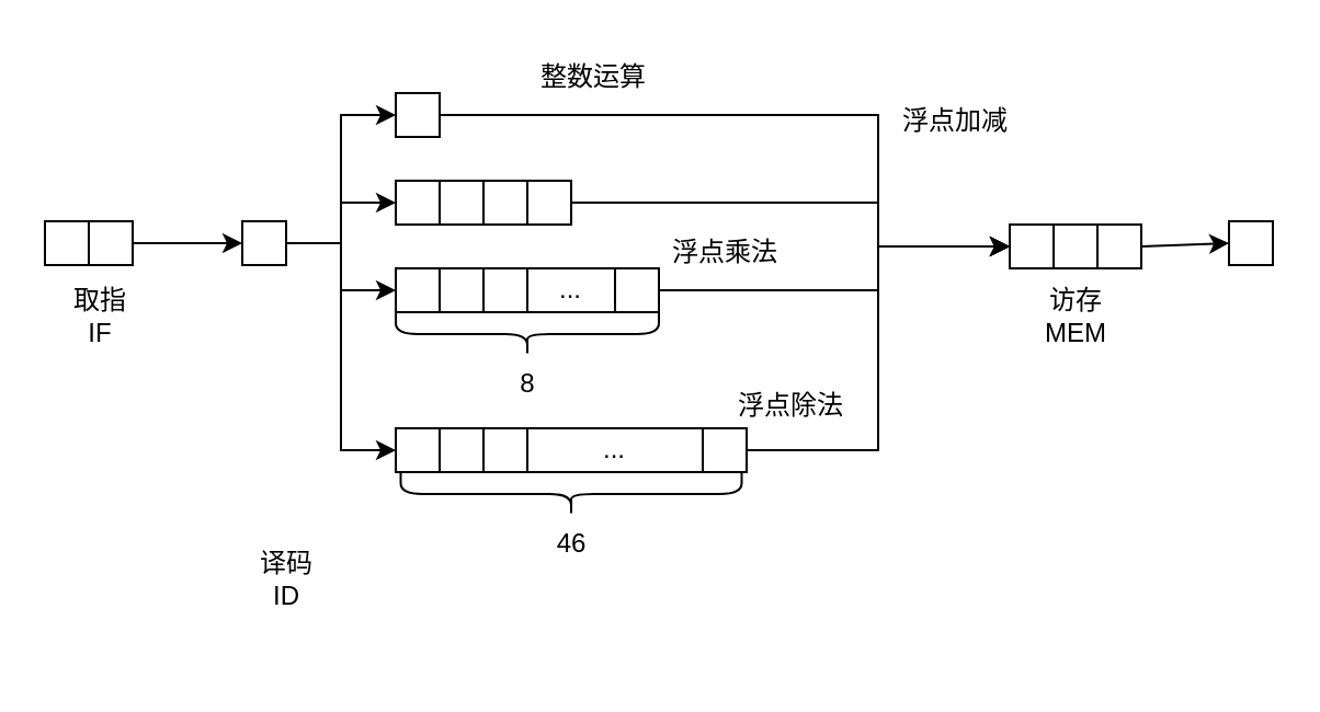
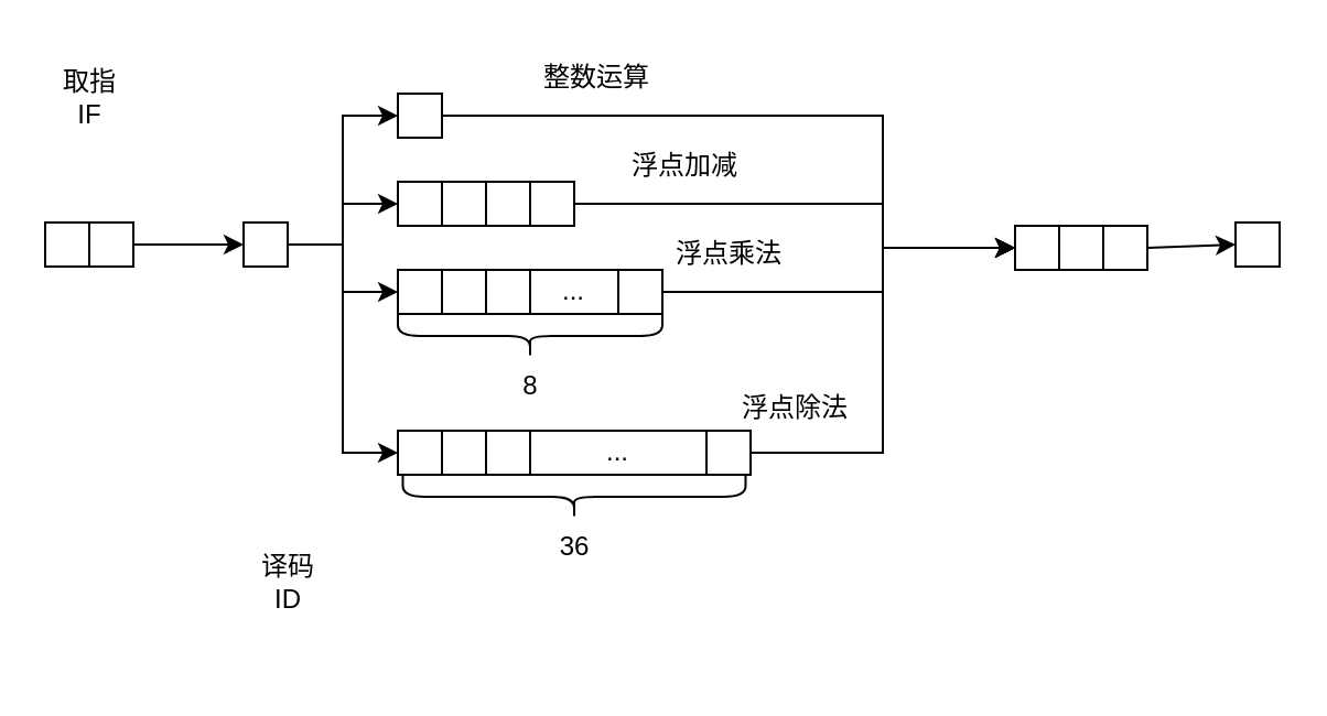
  <mxCell id="0" />
  <mxCell id="1" parent="0" />
  <mxCell id="2" value="" style="whiteSpace=wrap;html=1;aspect=fixed;" parent="1" vertex="1"><mxGeometry x="20" y="100.5" width="20" height="20" as="geometry" /></mxCell>
  <mxCell id="3" style="edgeStyle=orthogonalEdgeStyle;rounded=0;orthogonalLoop=1;jettySize=auto;html=1;exitX=1;exitY=0.5;exitDx=0;exitDy=0;entryX=0;entryY=0.5;entryDx=0;entryDy=0;" parent="1" source="4" target="10" edge="1"><mxGeometry relative="1" as="geometry" /></mxCell>
  <mxCell id="4" value="" style="whiteSpace=wrap;html=1;aspect=fixed;" parent="1" vertex="1"><mxGeometry x="40" y="100.5" width="20" height="20" as="geometry" /></mxCell>
- <mxCell id="5" value="取指&lt;div&gt;IF&lt;/div&gt;" style="text;html=1;align=center;verticalAlign=middle;resizable=0;points=[];autosize=1;strokeColor=none;fillColor=none;" parent="1" vertex="1"><mxGeometry x="20" y="123.5" width="50" height="40" as="geometry" /></mxCell>
+ <mxCell id="5" value="取指&lt;div&gt;IF&lt;/div&gt;" style="text;html=1;align=center;verticalAlign=middle;resizable=0;points=[];autosize=1;strokeColor=none;fillColor=none;" parent="1" vertex="1"><mxGeometry x="15" y="23.5" width="50" height="40" as="geometry" /></mxCell>
  <mxCell id="6" style="edgeStyle=orthogonalEdgeStyle;rounded=0;orthogonalLoop=1;jettySize=auto;html=1;exitX=1;exitY=0.5;exitDx=0;exitDy=0;entryX=0;entryY=0.5;entryDx=0;entryDy=0;" parent="1" source="10" target="13" edge="1"><mxGeometry relative="1" as="geometry" /></mxCell>
  <mxCell id="7" style="edgeStyle=orthogonalEdgeStyle;rounded=0;orthogonalLoop=1;jettySize=auto;html=1;exitX=1;exitY=0.5;exitDx=0;exitDy=0;entryX=0;entryY=0.5;entryDx=0;entryDy=0;" parent="1" source="10" target="14" edge="1"><mxGeometry relative="1" as="geometry" /></mxCell>
  <mxCell id="8" style="edgeStyle=orthogonalEdgeStyle;rounded=0;orthogonalLoop=1;jettySize=auto;html=1;exitX=1;exitY=0.5;exitDx=0;exitDy=0;entryX=0;entryY=0.5;entryDx=0;entryDy=0;" parent="1" source="10" target="19" edge="1"><mxGeometry relative="1" as="geometry" /></mxCell>
  <mxCell id="9" style="edgeStyle=orthogonalEdgeStyle;rounded=0;orthogonalLoop=1;jettySize=auto;html=1;exitX=1;exitY=0.5;exitDx=0;exitDy=0;entryX=0;entryY=0.5;entryDx=0;entryDy=0;" parent="1" source="10" target="27" edge="1"><mxGeometry relative="1" as="geometry" /></mxCell>
  <mxCell id="10" value="" style="whiteSpace=wrap;html=1;aspect=fixed;" parent="1" vertex="1"><mxGeometry x="110" y="100.5" width="20" height="20" as="geometry" /></mxCell>
  <mxCell id="11" value="译码&lt;div&gt;ID&lt;/div&gt;" style="text;html=1;align=center;verticalAlign=middle;resizable=0;points=[];autosize=1;strokeColor=none;fillColor=none;" parent="1" vertex="1"><mxGeometry x="105" y="243.5" width="50" height="40" as="geometry" /></mxCell>
  <mxCell id="12" style="edgeStyle=orthogonalEdgeStyle;rounded=0;orthogonalLoop=1;jettySize=auto;html=1;exitX=1;exitY=0.5;exitDx=0;exitDy=0;entryX=0;entryY=0.5;entryDx=0;entryDy=0;" parent="1" source="13" target="35" edge="1"><mxGeometry relative="1" as="geometry"><Array as="points"><mxPoint x="400" y="52" /><mxPoint x="400" y="112" /></Array></mxGeometry></mxCell>
  <mxCell id="13" value="" style="whiteSpace=wrap;html=1;aspect=fixed;" parent="1" vertex="1"><mxGeometry x="180" y="42" width="20" height="20" as="geometry" /></mxCell>
  <mxCell id="14" value="" style="whiteSpace=wrap;html=1;aspect=fixed;" parent="1" vertex="1"><mxGeometry x="180" y="82" width="20" height="20" as="geometry" /></mxCell>
  <mxCell id="15" value="" style="whiteSpace=wrap;html=1;aspect=fixed;" parent="1" vertex="1"><mxGeometry x="200" y="82" width="20" height="20" as="geometry" /></mxCell>
  <mxCell id="16" value="" style="whiteSpace=wrap;html=1;aspect=fixed;" parent="1" vertex="1"><mxGeometry x="220" y="82" width="20" height="20" as="geometry" /></mxCell>
  <mxCell id="17" style="edgeStyle=orthogonalEdgeStyle;rounded=0;orthogonalLoop=1;jettySize=auto;html=1;exitX=1;exitY=0.5;exitDx=0;exitDy=0;entryX=0;entryY=0.5;entryDx=0;entryDy=0;" parent="1" source="18" target="35" edge="1"><mxGeometry relative="1" as="geometry"><Array as="points"><mxPoint x="400" y="92" /><mxPoint x="400" y="112" /></Array></mxGeometry></mxCell>
  <mxCell id="18" value="" style="whiteSpace=wrap;html=1;aspect=fixed;" parent="1" vertex="1"><mxGeometry x="240" y="82" width="20" height="20" as="geometry" /></mxCell>
  <mxCell id="19" value="" style="whiteSpace=wrap;html=1;aspect=fixed;" parent="1" vertex="1"><mxGeometry x="180" y="122" width="20" height="20" as="geometry" /></mxCell>
  <mxCell id="20" value="" style="whiteSpace=wrap;html=1;aspect=fixed;" parent="1" vertex="1"><mxGeometry x="200" y="122" width="20" height="20" as="geometry" /></mxCell>
  <mxCell id="21" value="" style="whiteSpace=wrap;html=1;aspect=fixed;" parent="1" vertex="1"><mxGeometry x="220" y="122" width="20" height="20" as="geometry" /></mxCell>
  <mxCell id="22" style="edgeStyle=orthogonalEdgeStyle;rounded=0;orthogonalLoop=1;jettySize=auto;html=1;exitX=1;exitY=0.5;exitDx=0;exitDy=0;entryX=0;entryY=0.5;entryDx=0;entryDy=0;" parent="1" source="23" target="35" edge="1"><mxGeometry relative="1" as="geometry"><Array as="points"><mxPoint x="400" y="132" /><mxPoint x="400" y="112" /></Array></mxGeometry></mxCell>
  <mxCell id="23" value="" style="whiteSpace=wrap;html=1;aspect=fixed;" parent="1" vertex="1"><mxGeometry x="280" y="122" width="20" height="20" as="geometry" /></mxCell>
  <mxCell id="24" value="" style="shape=curlyBracket;whiteSpace=wrap;html=1;rounded=1;labelPosition=left;verticalLabelPosition=middle;align=right;verticalAlign=middle;rotation=-90;" parent="1" vertex="1"><mxGeometry x="230" y="92" width="20" height="120" as="geometry" /></mxCell>
  <mxCell id="25" value="..." style="rounded=0;whiteSpace=wrap;html=1;" parent="1" vertex="1"><mxGeometry x="240" y="122" width="40" height="20" as="geometry" /></mxCell>
  <mxCell id="26" value="8" style="text;html=1;align=center;verticalAlign=middle;resizable=0;points=[];autosize=1;strokeColor=none;fillColor=none;" parent="1" vertex="1"><mxGeometry x="225" y="160" width="30" height="30" as="geometry" /></mxCell>
  <mxCell id="27" value="" style="whiteSpace=wrap;html=1;aspect=fixed;" parent="1" vertex="1"><mxGeometry x="180" y="195" width="20" height="20" as="geometry" /></mxCell>
  <mxCell id="28" value="" style="whiteSpace=wrap;html=1;aspect=fixed;" parent="1" vertex="1"><mxGeometry x="200" y="195" width="20" height="20" as="geometry" /></mxCell>
  <mxCell id="29" value="" style="whiteSpace=wrap;html=1;aspect=fixed;" parent="1" vertex="1"><mxGeometry x="220" y="195" width="20" height="20" as="geometry" /></mxCell>
  <mxCell id="30" style="edgeStyle=orthogonalEdgeStyle;rounded=0;orthogonalLoop=1;jettySize=auto;html=1;exitX=1;exitY=0.5;exitDx=0;exitDy=0;entryX=0;entryY=0.5;entryDx=0;entryDy=0;" parent="1" source="31" target="35" edge="1"><mxGeometry relative="1" as="geometry" /></mxCell>
  <mxCell id="31" value="" style="whiteSpace=wrap;html=1;aspect=fixed;" parent="1" vertex="1"><mxGeometry x="320" y="195" width="20" height="20" as="geometry" /></mxCell>
  <mxCell id="32" value="" style="shape=curlyBracket;whiteSpace=wrap;html=1;rounded=1;labelPosition=left;verticalLabelPosition=middle;align=right;verticalAlign=middle;rotation=-90;" parent="1" vertex="1"><mxGeometry x="250" y="147.25" width="20" height="155.5" as="geometry" /></mxCell>
  <mxCell id="33" value="..." style="rounded=0;whiteSpace=wrap;html=1;" parent="1" vertex="1"><mxGeometry x="240" y="195" width="80" height="20" as="geometry" /></mxCell>
- <mxCell id="34" value="46" style="text;html=1;align=center;verticalAlign=middle;resizable=0;points=[];autosize=1;strokeColor=none;fillColor=none;" parent="1" vertex="1"><mxGeometry x="240" y="233" width="40" height="30" as="geometry" /></mxCell>
+ <mxCell id="34" value="36" style="text;html=1;align=center;verticalAlign=middle;resizable=0;points=[];autosize=1;strokeColor=none;fillColor=none;" parent="1" vertex="1"><mxGeometry x="240" y="233" width="40" height="30" as="geometry" /></mxCell>
  <mxCell id="35" value="" style="whiteSpace=wrap;html=1;aspect=fixed;" parent="1" vertex="1"><mxGeometry x="460" y="102" width="20" height="20" as="geometry" /></mxCell>
  <mxCell id="36" value="" style="whiteSpace=wrap;html=1;aspect=fixed;" parent="1" vertex="1"><mxGeometry x="480" y="102" width="20" height="20" as="geometry" /></mxCell>
  <mxCell id="37" value="" style="whiteSpace=wrap;html=1;aspect=fixed;" parent="1" vertex="1"><mxGeometry x="500" y="102" width="20" height="20" as="geometry" /></mxCell>
- <mxCell id="38" value="访存&lt;div&gt;MEM&lt;/div&gt;" style="text;html=1;align=center;verticalAlign=middle;resizable=0;points=[];autosize=1;strokeColor=none;fillColor=none;" parent="1" vertex="1"><mxGeometry x="465" y="123.5" width="50" height="40" as="geometry" /></mxCell>
  <mxCell id="39" value="" style="whiteSpace=wrap;html=1;aspect=fixed;" parent="1" vertex="1"><mxGeometry x="560" y="100.5" width="20" height="20" as="geometry" /></mxCell>
  <mxCell id="40" value="整数运算" style="text;html=1;align=center;verticalAlign=middle;resizable=0;points=[];autosize=1;strokeColor=none;fillColor=none;" parent="1" vertex="1"><mxGeometry x="235" y="20" width="70" height="30" as="geometry" /></mxCell>
- <mxCell id="41" value="浮点加减" style="text;html=1;align=center;verticalAlign=middle;resizable=0;points=[];autosize=1;strokeColor=none;fillColor=none;" parent="1" vertex="1"><mxGeometry x="400" y="40" width="70" height="30" as="geometry" /></mxCell>
+ <mxCell id="41" value="浮点加减" style="text;html=1;align=center;verticalAlign=middle;resizable=0;points=[];autosize=1;strokeColor=none;fillColor=none;" parent="1" vertex="1"><mxGeometry x="275" y="60" width="70" height="30" as="geometry" /></mxCell>
  <mxCell id="42" value="浮点乘法" style="text;html=1;align=center;verticalAlign=middle;resizable=0;points=[];autosize=1;strokeColor=none;fillColor=none;" parent="1" vertex="1"><mxGeometry x="295" y="100" width="70" height="30" as="geometry" /></mxCell>
  <mxCell id="43" value="浮点除法" style="text;html=1;align=center;verticalAlign=middle;resizable=0;points=[];autosize=1;strokeColor=none;fillColor=none;" parent="1" vertex="1"><mxGeometry x="325" y="170" width="70" height="30" as="geometry" /></mxCell>
  <mxCell id="44" value="" style="endArrow=classic;html=1;rounded=0;exitX=1;exitY=0.5;exitDx=0;exitDy=0;entryX=0;entryY=0.5;entryDx=0;entryDy=0;" parent="1" source="37" target="39" edge="1"><mxGeometry width="50" height="50" relative="1" as="geometry"><mxPoint x="610" y="252" as="sourcePoint" /><mxPoint x="660" y="202" as="targetPoint" /></mxGeometry></mxCell>
